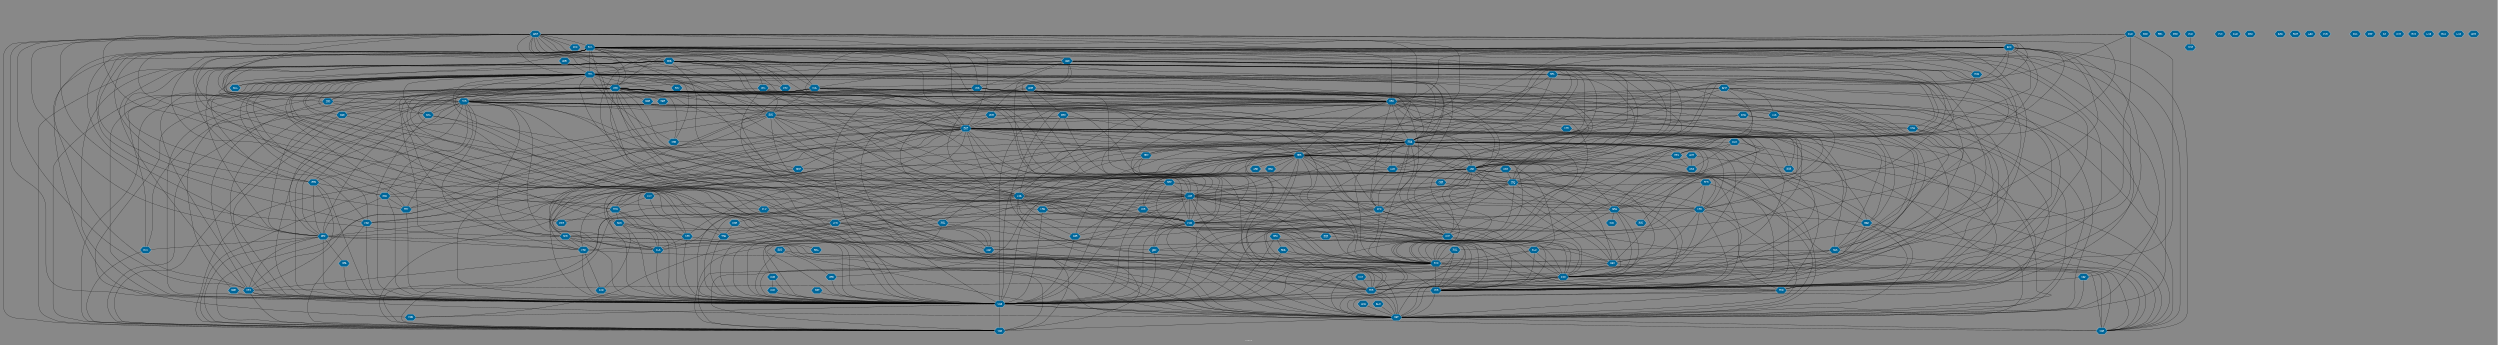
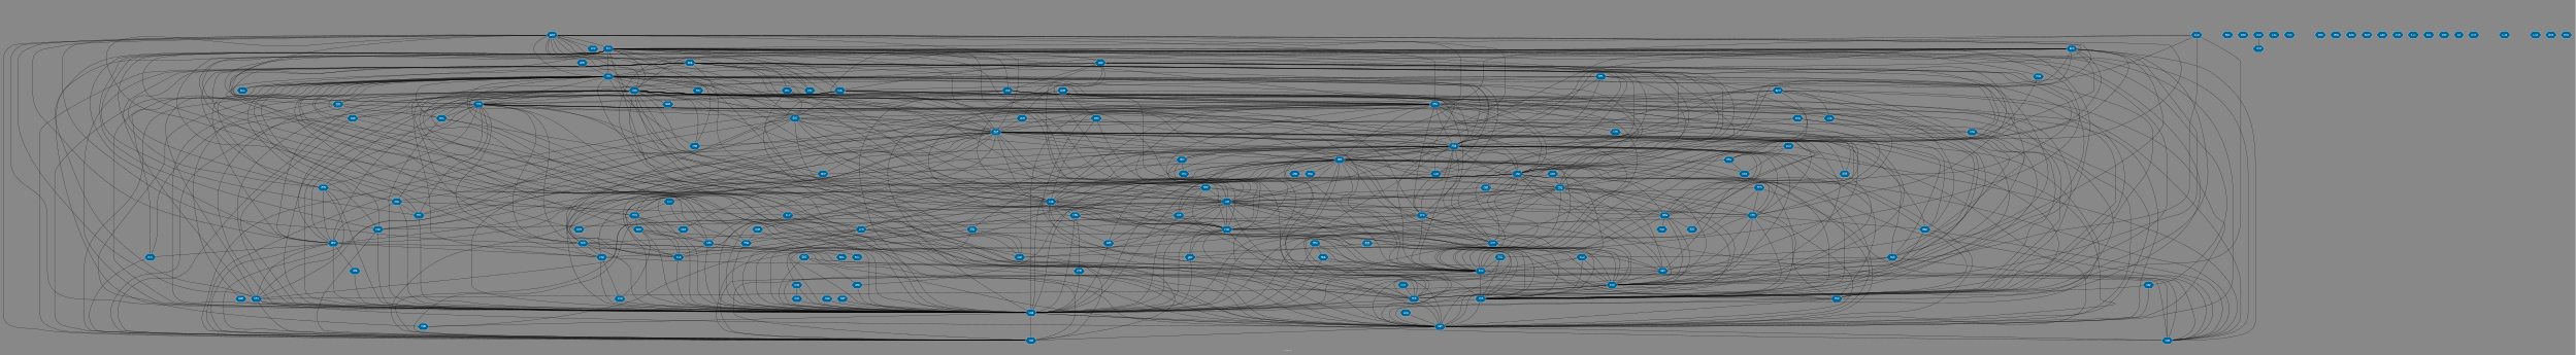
  graph {
    bgcolor="#888888"
    fontcolor=white
    fontname="Courier Prime"
    fontsize=12
    label="Graph"
    node [color=white fillcolor="#006699" fontcolor=white fontname="Courier Prime" shape=hexagon style=filled]
    edge [arrowhead=open color=black fontcolor=white fontname="Courier Prime" fontsize=12 weight=1]
    n1 [label=ISR]
    n2 [label=RUS]
    n3 [label=UKR]
    n4 [label=USA]
    n5 [label=SWE]
    n6 [label=VEN]
    n7 [label=MYS]
    n8 [label=SYR]
    n9 [label=SLV]
    n10 [label=NGA]
    n11 [label=JOR]
    n12 [label=VAT]
    n13 [label=TUR]
    n14 [label=PSE]
    n15 [label=URY]
    n16 [label=ZAF]
    n17 [label=SYC]
    n18 [label=TUN]
    n19 [label=LBN]
    n20 [label=QAT]
    n21 [label=YEM]
    n22 [label=VNM]
    n23 [label=NLD]
    n24 [label=PER]
    n25 [label=PHL]
    n26 [label=ROU]
    n27 [label=TCD]
    n28 [label=JPN]
    n29 [label=SAU]
+   n30 [label=SUR]
    n31 [label=EGY]
    n32 [label=LBY]
    n33 [label=ITA]
    n34 [label=MAR]
    n35 [label=SLE]
    n36 [label=GBR]
    n37 [label=IRN]
    n38 [label=MEX]
    n39 [label=IRQ]
    n40 [label=IDN]
    n41 [label=KEN]
    n42 [label=THA]
    n43 [label=SDN]
    n44 [label=HKG]
    n45 [label=ZMB]
    n46 [label=MKD]
+   n47 [label=PRT]
    n48 [label=KOR]
    n49 [label=PRK]
    n50 [label=OMN]
    n51 [label=NIC]
    n52 [label=UGA]
    n53 [label=LBR]
    n54 [label=SOM]
    n55 [label=SSD]
    n56 [label=LTU]
    n57 [label=CHL]
    n58 [label=FRA]
    n59 [label=DEU]
    n60 [label=NPL]
    n61 [label=CUB]
    n62 [label=CHN]
    n63 [label=TWN]
    n64 [label=DZA]
    n65 [label=ESP]
    n66 [label=GIN]
    n67 [label=GTM]
    n68 [label=PAN]
    n69 [label=IND]
    n70 [label=PNG]
    n71 [label=ECU]
    n72 [label=HTI]
    n73 [label=HND]
    n74 [label=PRY]
    n75 [label=NZL]
    n76 [label=MCO]
    n77 [label=GRC]
    n78 [label=KHM]
    n79 [label=POL]
    n80 [label=CZE]
    n81 [label=NOR]
    n82 [label=MMR]
    n83 [label=PAK]
    n84 [label=MNG]
-   n85 [label=ZWE]
    n86 [label=SRB]
+   n87 [label=SEN]
    n88 [label=BOL]
    n89 [label=BRA]
    n90 [label=COL]
    n91 [label=CRI]
    n92 [label=CAN]
    n93 [label=CHE]
    n94 [label=HUN]
    n95 [label=CAF]
    n96 [label=HRV]
    n97 [label=CMR]
    n98 [label=ARG]
    n99 [label=MUS]
    n100 [label=MHL]
-   n102 [label=NER]
+   n101 [label=MLI]
    n103 [label=EST]
    n104 [label=AFG]
    n105 [label=ETH]
    n106 [label=AUS]
    n107 [label=BEL]
    n108 [label=DOM]
    n109 [label=BFA]
    n110 [label=CIV]
    n111 [label=GEO]
    n112 [label=MDA]
    n113 [label=BIH]
    n114 [label=BLR]
    n115 [label=BGR]
    n116 [label=DNK]
    n117 [label=MWI]
    n118 [label=BGD]
    n119 [label=COG]
+   n120 [label=ISL]
    n121 [label=LKA]
-   n123 [label=AUT]
+   n122 [label=JAM]
    n124 [label=VUT]
    n125 [label=ARM]
-   n126 [label=SLB]
    n127 [label=BHS]
+   n128 [label=GHA]
    n129 [label=AGO]
    n130 [label=ARE]
    n131 [label=MDG]
    n132 [label=LAO]
    n133 [label=TON]
    n134 [label=CYP]
-   n135 [label=ALB]
+   n136 [label=FJI]
    n137 [label=BDI]
    n138 [label=COD]
    n139 [label=SGP]
    n140 [label=XK]
    n141 [label=BHR]
    n142 [label=KWT]
    n143 [label=SVK]
-   n144 [label=GUY]
    n145 [label=LVA]
-   n146 [label=MLT]
    n147 [label=LUX]
    n148 [label=ATG]
+   n149 [label=MRT]
    n1 -- n2 [weight=2]
    n1 -- n3 [weight=4]
    n1 -- n4 [weight=67]
    n1 -- n5 [weight=2]
    n1 -- n6
    n1 -- n7
    n1 -- n8 [weight=7]
    n1 -- n9
    n1 -- n10
    n1 -- n11 [weight=3]
    n1 -- n12 [weight=13]
    n1 -- n13
    n1 -- n14 [weight=295]
    n1 -- n15
    n1 -- n16
    n1 -- n17 [weight=6]
    n1 -- n18
    n1 -- n19 [weight=7]
    n1 -- n20
    n2 -- n3 [weight=337]
    n2 -- n4 [weight=132]
    n2 -- n6 [weight=5]
    n2 -- n8 [weight=9]
    n2 -- n13
    n2 -- n21
    n3 -- n4 [weight=117]
    n3 -- n12 [weight=7]
    n4 -- n6 [weight=108]
    n4 -- n12 [weight=10]
    n4 -- n21 [weight=17]
    n4 -- n22
    n5 -- n4
    n7 -- n2 [weight=10]
    n7 -- n3 [weight=32]
    n7 -- n4 [weight=12]
    n7 -- n8
    n7 -- n23 [weight=4]
    n7 -- n24
    n7 -- n25 [weight=2]
    n8 -- n3 [weight=5]
    n8 -- n4 [weight=80]
    n8 -- n12 [weight=3]
    n8 -- n13 [weight=24]
    n8 -- n15 [weight=2]
    n8 -- n18
    n9 -- n4
    n9 -- n12
    n10 -- n2
    n10 -- n4 [weight=6]
    n10 -- n8
    n10 -- n12
    n10 -- n26
    n10 -- n27
    n11 -- n4 [weight=3]
    n11 -- n8 [weight=6]
    n11 -- n12
    n11 -- n14 [weight=3]
    n11 -- n28 [weight=2]
    n12 -- n6 [weight=4]
    n12 -- n21
    n13 -- n4 [weight=8]
    n13 -- n12 [weight=6]
    n14 -- n3 [weight=2]
    n14 -- n4 [weight=38]
    n14 -- n5 [weight=6]
    n14 -- n6 [weight=3]
    n14 -- n12 [weight=12]
    n14 -- n13 [weight=2]
    n14 -- n17 [weight=3]
    n14 -- n20 [weight=2]
    n15 -- n4 [weight=20]
    n15 -- n6 [weight=4]
    n15 -- n12
    n17 -- n3 [weight=2]
    n17 -- n4 [weight=4]
    n17 -- n8
    n17 -- n16 [weight=2]
    n18 -- n4
    n18 -- n12
    n19 -- n4 [weight=2]
    n19 -- n8 [weight=4]
    n19 -- n29
+   n19 -- n30
    n20 -- n4 [weight=4]
    n20 -- n29
    n23 -- n2 [weight=2]
    n23 -- n3 [weight=6]
    n23 -- n6
    n23 -- n8
    n24 -- n4
    n24 -- n6
    n25 -- n4
    n25 -- n12 [weight=3]
    n25 -- n22 [weight=2]
    n28 -- n2
    n28 -- n3 [weight=2]
    n28 -- n4 [weight=2]
    n28 -- n8 [weight=2]
    n28 -- n42
    n28 -- n48 [weight=4]
    n28 -- n49 [weight=3]
    n29 -- n4 [weight=4]
    n29 -- n8 [weight=2]
    n29 -- n21 [weight=11]
+   n30 -- n4
    n31 -- n1 [weight=14]
    n31 -- n4 [weight=6]
    n31 -- n11
    n31 -- n14 [weight=28]
    n31 -- n21
    n31 -- n32 [weight=10]
    n31 -- n33
    n32 -- n3 [weight=2]
    n32 -- n4 [weight=6]
    n32 -- n8
    n32 -- n14 [weight=2]
    n32 -- n18 [weight=2]
    n32 -- n29
    n32 -- n34
    n33 -- n2 [weight=5]
    n33 -- n3 [weight=2]
    n33 -- n4 [weight=3]
    n33 -- n5
    n33 -- n6
    n33 -- n12 [weight=4]
    n33 -- n14
    n33 -- n18
    n33 -- n19
    n33 -- n32 [weight=4]
    n33 -- n35
    n34 -- n13
    n34 -- n18
    n34 -- n21
    n35 -- n4 [weight=8]
    n36 -- n1 [weight=3]
    n36 -- n2 [weight=13]
    n36 -- n3 [weight=10]
    n36 -- n4 [weight=24]
    n36 -- n5 [weight=2]
    n36 -- n7 [weight=2]
    n36 -- n8 [weight=19]
    n36 -- n10 [weight=3]
    n36 -- n12
    n36 -- n13
    n36 -- n14 [weight=6]
    n36 -- n17 [weight=3]
    n36 -- n21
    n36 -- n23
    n36 -- n28 [weight=3]
    n36 -- n32
    n36 -- n33
    n36 -- n34
    n36 -- n35 [weight=3]
    n36 -- n37 [weight=2]
    n36 -- n38
    n36 -- n39 [weight=7]
    n36 -- n40
    n36 -- n41
    n36 -- n42
    n36 -- n43
    n36 -- n44 [weight=2]
    n36 -- n45 [weight=2]
    n36 -- n46 [weight=2]
+   n36 -- n47 [weight=2]
    n37 -- n1 [weight=26]
    n37 -- n2 [weight=6]
    n37 -- n3
    n37 -- n4 [weight=76]
    n37 -- n6
    n37 -- n8 [weight=4]
    n37 -- n12
    n37 -- n14 [weight=6]
    n37 -- n17
    n37 -- n21 [weight=5]
    n37 -- n29 [weight=4]
    n37 -- n38
    n37 -- n39 [weight=6]
    n37 -- n49
    n37 -- n50 [weight=2]
    n38 -- n4 [weight=29]
    n38 -- n6 [weight=2]
    n38 -- n12 [weight=12]
    n38 -- n15 [weight=3]
    n38 -- n49
    n38 -- n51
    n38 -- n52
    n39 -- n1
    n39 -- n2
    n39 -- n3 [weight=2]
    n39 -- n4 [weight=87]
    n39 -- n7
    n39 -- n8 [weight=38]
    n39 -- n10
    n39 -- n12 [weight=8]
    n39 -- n13 [weight=8]
    n39 -- n14
    n39 -- n19
    n39 -- n29
    n39 -- n32
    n40 -- n4 [weight=3]
    n40 -- n7 [weight=5]
    n40 -- n12
    n41 -- n4
    n41 -- n12
    n41 -- n35
    n41 -- n53
    n41 -- n54 [weight=4]
    n42 -- n4 [weight=4]
    n43 -- n4
    n43 -- n55 [weight=14]
    n44 -- n4 [weight=6]
    n48 -- n2 [weight=2]
    n48 -- n4 [weight=36]
    n48 -- n12 [weight=6]
    n48 -- n35
    n48 -- n49 [weight=42]
    n49 -- n2 [weight=5]
    n49 -- n4 [weight=69]
    n49 -- n54
    n50 -- n4 [weight=3]
    n51 -- n6
    n52 -- n4
    n53 -- n4 [weight=9]
    n53 -- n35 [weight=2]
    n53 -- n100
+   n53 -- n101 [weight=2]
    n54 -- n4 [weight=6]
    n55 -- n4
    n56 -- n26
    n57 -- n1
    n57 -- n2 [weight=3]
    n57 -- n3
    n57 -- n4 [weight=16]
    n57 -- n6 [weight=4]
    n57 -- n7 [weight=2]
    n57 -- n12 [weight=7]
    n57 -- n13
    n57 -- n14
    n57 -- n15 [weight=3]
    n57 -- n24 [weight=29]
    n57 -- n28
    n57 -- n33
    n57 -- n37 [weight=3]
    n57 -- n38 [weight=4]
    n57 -- n39 [weight=2]
    n57 -- n40
    n57 -- n42 [weight=5]
    n57 -- n48 [weight=2]
    n57 -- n51 [weight=3]
    n57 -- n58
    n57 -- n59 [weight=2]
    n57 -- n60 [weight=6]
    n57 -- n61 [weight=2]
    n57 -- n62
    n57 -- n63
    n57 -- n64 [weight=2]
    n57 -- n65 [weight=7]
    n57 -- n66 [weight=2]
    n57 -- n67
    n57 -- n68
    n57 -- n69
    n57 -- n70 [weight=2]
    n57 -- n71 [weight=8]
    n57 -- n72 [weight=2]
    n57 -- n73 [weight=3]
    n57 -- n74
    n57 -- n75
    n57 -- n76
    n58 -- n1 [weight=7]
    n58 -- n2 [weight=23]
    n58 -- n3 [weight=21]
    n58 -- n4 [weight=21]
    n58 -- n7
    n58 -- n8 [weight=9]
    n58 -- n10
    n58 -- n11
    n58 -- n12
    n58 -- n13 [weight=4]
    n58 -- n14 [weight=10]
    n58 -- n17
    n58 -- n18
    n58 -- n19 [weight=2]
    n58 -- n21 [weight=5]
    n58 -- n24
    n58 -- n25
    n58 -- n28
    n58 -- n29
    n58 -- n32
    n58 -- n33 [weight=2]
    n58 -- n36 [weight=10]
    n58 -- n37
    n58 -- n39 [weight=6]
    n58 -- n40 [weight=6]
    n58 -- n48
    n58 -- n66
    n58 -- n77 [weight=2]
    n58 -- n78
    n59 -- n1 [weight=4]
    n59 -- n2 [weight=44]
    n59 -- n3 [weight=48]
    n59 -- n4 [weight=30]
    n59 -- n6
    n59 -- n7 [weight=3]
    n59 -- n8 [weight=2]
    n59 -- n12
    n59 -- n13 [weight=2]
    n59 -- n14 [weight=4]
    n59 -- n33
    n59 -- n35
    n59 -- n36 [weight=8]
    n59 -- n37 [weight=4]
    n59 -- n44
    n59 -- n48
    n59 -- n56
    n59 -- n58 [weight=31]
    n59 -- n65 [weight=3]
    n59 -- n71
    n59 -- n77 [weight=5]
    n59 -- n79
    n60 -- n2
    n60 -- n4 [weight=8]
    n60 -- n12
    n61 -- n1
    n61 -- n2 [weight=2]
    n61 -- n4 [weight=168]
    n61 -- n6 [weight=17]
    n61 -- n12 [weight=12]
    n61 -- n13
    n61 -- n14 [weight=2]
    n61 -- n16
    n61 -- n35 [weight=3]
    n61 -- n38
    n61 -- n48
    n61 -- n49 [weight=3]
    n61 -- n58 [weight=3]
    n61 -- n60 [weight=2]
    n61 -- n65
    n61 -- n67
    n61 -- n68 [weight=5]
    n61 -- n71
    n61 -- n72
    n61 -- n73 [weight=4]
    n61 -- n80 [weight=2]
    n62 -- n1 [weight=3]
    n62 -- n2 [weight=7]
    n62 -- n3
    n62 -- n4 [weight=50]
    n62 -- n6 [weight=6]
    n62 -- n7 [weight=2]
    n62 -- n8
    n62 -- n10
    n62 -- n12 [weight=2]
    n62 -- n14 [weight=2]
    n62 -- n22 [weight=8]
    n62 -- n25 [weight=7]
    n62 -- n28 [weight=3]
    n62 -- n34
    n62 -- n36
    n62 -- n37
    n62 -- n38
    n62 -- n41
    n62 -- n44 [weight=25]
    n62 -- n48 [weight=2]
    n62 -- n49 [weight=8]
    n62 -- n53
    n62 -- n58
    n62 -- n59
    n62 -- n60 [weight=4]
    n62 -- n61 [weight=7]
    n62 -- n63 [weight=3]
    n62 -- n65
    n62 -- n69 [weight=5]
    n62 -- n81
    n62 -- n82 [weight=2]
    n62 -- n83
    n62 -- n84
-   n62 -- n85
    n64 -- n3
    n64 -- n18
    n64 -- n58 [weight=7]
    n65 -- n4
    n65 -- n6 [weight=18]
    n65 -- n8 [weight=2]
    n65 -- n9 [weight=2]
    n65 -- n10
    n65 -- n11
    n65 -- n12 [weight=4]
    n65 -- n14
    n65 -- n17
    n65 -- n18
    n65 -- n24
    n65 -- n32
    n65 -- n33
    n65 -- n34 [weight=3]
    n65 -- n35 [weight=2]
    n65 -- n36 [weight=9]
    n65 -- n37
    n65 -- n39
    n65 -- n40 [weight=2]
    n65 -- n49
    n65 -- n53 [weight=5]
    n65 -- n58 [weight=5]
    n65 -- n63
    n65 -- n66
    n65 -- n72
    n65 -- n73
    n65 -- n77
    n65 -- n81
    n65 -- n86
+   n65 -- n87
    n66 -- n4
    n66 -- n35 [weight=3]
    n66 -- n41
    n66 -- n53 [weight=5]
    n66 -- n70 [weight=13]
+   n66 -- n87
    n67 -- n4 [weight=2]
    n67 -- n15
    n67 -- n38 [weight=4]
    n67 -- n73
    n68 -- n4 [weight=5]
    n68 -- n6 [weight=3]
    n68 -- n9
    n69 -- n4
    n69 -- n60 [weight=3]
    n69 -- n83 [weight=4]
    n71 -- n1
    n71 -- n4 [weight=6]
    n71 -- n6 [weight=5]
    n71 -- n12 [weight=2]
    n71 -- n14
    n71 -- n15
    n71 -- n16
    n71 -- n33
    n71 -- n36 [weight=2]
    n71 -- n65
    n72 -- n4
    n73 -- n4 [weight=10]
    n73 -- n9 [weight=2]
    n73 -- n38
    n73 -- n72
    n77 -- n1
    n77 -- n13
    n77 -- n33
+   n77 -- n47
    n78 -- n4 [weight=2]
    n78 -- n42
    n79 -- n2 [weight=2]
    n79 -- n3 [weight=4]
    n79 -- n4 [weight=5]
    n80 -- n10
    n80 -- n83
    n81 -- n8
    n82 -- n4 [weight=3]
    n83 -- n4 [weight=6]
    n83 -- n12
    n83 -- n21 [weight=2]
    n83 -- n29
    n88 -- n1 [weight=14]
    n88 -- n2 [weight=5]
    n88 -- n3 [weight=10]
    n88 -- n4 [weight=30]
    n88 -- n6 [weight=10]
    n88 -- n8
    n88 -- n12 [weight=31]
    n88 -- n14 [weight=9]
    n88 -- n15
    n88 -- n16
    n88 -- n17
    n88 -- n18
    n88 -- n21
    n88 -- n24 [weight=5]
    n88 -- n37
    n88 -- n38
    n88 -- n57 [weight=124]
    n88 -- n58
    n88 -- n59 [weight=4]
    n88 -- n61 [weight=5]
    n88 -- n62 [weight=4]
    n88 -- n63
    n88 -- n65 [weight=2]
    n88 -- n67
    n88 -- n69 [weight=2]
    n88 -- n71 [weight=7]
    n88 -- n72
    n88 -- n74
    n88 -- n89 [weight=6]
    n88 -- n90 [weight=12]
    n88 -- n91
    n88 -- n92
    n88 -- n93
    n88 -- n94
    n88 -- n95
    n89 -- n2 [weight=2]
    n89 -- n4 [weight=10]
    n89 -- n6 [weight=5]
    n89 -- n12 [weight=3]
    n89 -- n15 [weight=4]
    n89 -- n16
    n89 -- n17 [weight=3]
    n89 -- n24 [weight=2]
    n89 -- n32
    n89 -- n33
    n89 -- n37
    n89 -- n39
    n89 -- n40 [weight=7]
    n89 -- n57 [weight=11]
    n89 -- n58
    n89 -- n59 [weight=2]
    n89 -- n65
    n89 -- n66
    n89 -- n67
    n89 -- n71 [weight=2]
    n89 -- n74
    n89 -- n75
    n89 -- n96
    n90 -- n1
    n90 -- n4 [weight=9]
    n90 -- n6 [weight=19]
    n90 -- n13
    n90 -- n17 [weight=2]
    n90 -- n21
    n90 -- n36
    n90 -- n38 [weight=3]
    n90 -- n59
    n90 -- n61 [weight=11]
    n90 -- n65 [weight=3]
    n90 -- n68 [weight=7]
    n90 -- n71 [weight=5]
    n91 -- n6
    n91 -- n33
    n91 -- n51 [weight=2]
    n91 -- n59
    n91 -- n65
    n92 -- n2
    n92 -- n3
    n92 -- n4 [weight=7]
    n92 -- n8
    n92 -- n10
    n92 -- n14
    n92 -- n31
    n92 -- n33
    n92 -- n37
    n92 -- n39 [weight=3]
    n92 -- n57
    n92 -- n61
    n92 -- n62
    n92 -- n93
    n92 -- n97
    n93 -- n2
    n93 -- n3
    n93 -- n4 [weight=4]
    n93 -- n32 [weight=2]
    n93 -- n35
    n93 -- n37 [weight=5]
    n93 -- n38
    n93 -- n59 [weight=2]
    n93 -- n61 [weight=4]
    n93 -- n67
    n94 -- n17
    n95 -- n3
    n95 -- n12
    n96 -- n37
    n96 -- n86 [weight=2]
    n97 -- n10
    n97 -- n33
    n98 -- n1 [weight=3]
    n98 -- n2 [weight=2]
    n98 -- n4 [weight=11]
    n98 -- n6 [weight=3]
    n98 -- n12 [weight=11]
    n98 -- n14 [weight=2]
    n98 -- n15 [weight=6]
    n98 -- n33 [weight=2]
    n98 -- n36 [weight=9]
    n98 -- n37 [weight=2]
    n98 -- n38 [weight=3]
    n98 -- n48
    n98 -- n57 [weight=4]
    n98 -- n58 [weight=7]
    n98 -- n59 [weight=2]
    n98 -- n61
    n98 -- n62 [weight=3]
    n98 -- n65 [weight=7]
    n98 -- n71
    n98 -- n88 [weight=4]
    n98 -- n89 [weight=4]
    n98 -- n90 [weight=2]
    n98 -- n96
    n98 -- n99 [weight=2]
    n103 -- n2
    n103 -- n4 [weight=5]
    n103 -- n50
    n104 -- n3
    n104 -- n4 [weight=29]
    n104 -- n12
    n104 -- n13
    n104 -- n20
    n104 -- n36 [weight=5]
    n104 -- n37
    n104 -- n59
    n104 -- n80
    n104 -- n83 [weight=2]
    n105 -- n1
    n105 -- n4
    n105 -- n21
    n105 -- n32
    n106 -- n2 [weight=3]
    n106 -- n3 [weight=3]
    n106 -- n4 [weight=3]
    n106 -- n7 [weight=10]
    n106 -- n8
    n106 -- n12 [weight=2]
    n106 -- n13 [weight=4]
    n106 -- n19
    n106 -- n21
    n106 -- n31 [weight=2]
    n106 -- n36 [weight=2]
    n106 -- n37 [weight=2]
    n106 -- n39 [weight=8]
    n106 -- n40 [weight=5]
    n106 -- n42 [weight=5]
    n106 -- n58
    n106 -- n62 [weight=2]
    n106 -- n83
    n106 -- n90
    n106 -- n92
    n107 -- n3 [weight=2]
    n107 -- n4
    n107 -- n8
    n107 -- n23
    n107 -- n39
    n107 -- n58 [weight=2]
    n107 -- n77 [weight=2]
    n107 -- n90
    n107 -- n108
    n108 -- n12 [weight=2]
    n108 -- n65
    n108 -- n72
    n109 -- n34
    n109 -- n58
    n109 -- n64
    n109 -- n110
    n110 -- n53 [weight=3]
    n110 -- n66 [weight=3]
    n111 -- n2 [weight=3]
    n111 -- n3
    n111 -- n4
    n111 -- n112
    n112 -- n2
    n112 -- n4
    n113 -- n4
    n113 -- n12
    n113 -- n86 [weight=3]
    n113 -- n96
    n114 -- n2 [weight=8]
    n114 -- n3 [weight=11]
    n114 -- n58
    n114 -- n59 [weight=2]
    n114 -- n88
    n115 -- n13
    n115 -- n33
    n115 -- n58 [weight=3]
    n115 -- n65 [weight=3]
    n116 -- n4 [weight=3]
    n116 -- n29
    n116 -- n39
    n121 -- n12 [weight=3]
-   n123 -- n37 [weight=4]
-   n123 -- n81
-   n123 -- n86
+   n122 -- n4 [weight=4]
    n125 -- n4
    n125 -- n12 [weight=3]
    n125 -- n13 [weight=5]
    n125 -- n58
    n125 -- n59
    n125 -- n115
    n129 -- n57
    n134 -- n13
-   n135 -- n12
    n138 -- n119 [weight=3]
    n141 -- n20
    n141 -- n29
    n142 -- n4
  }
